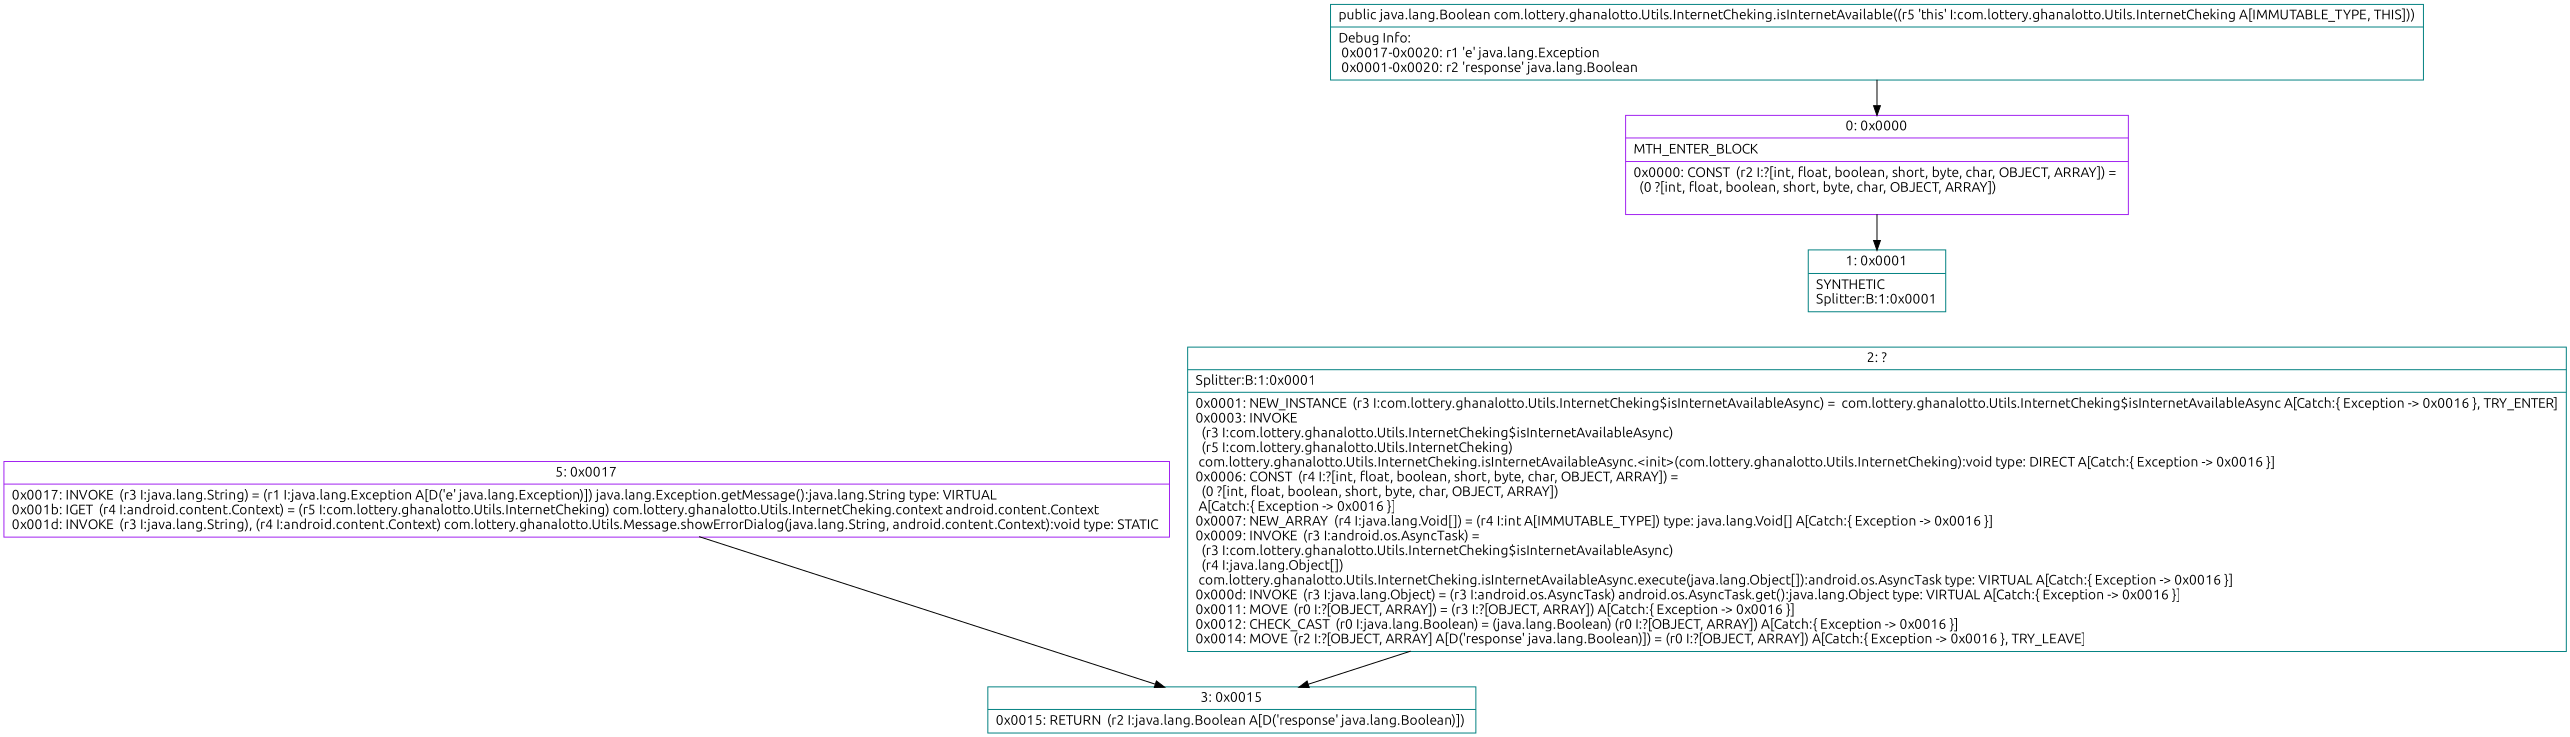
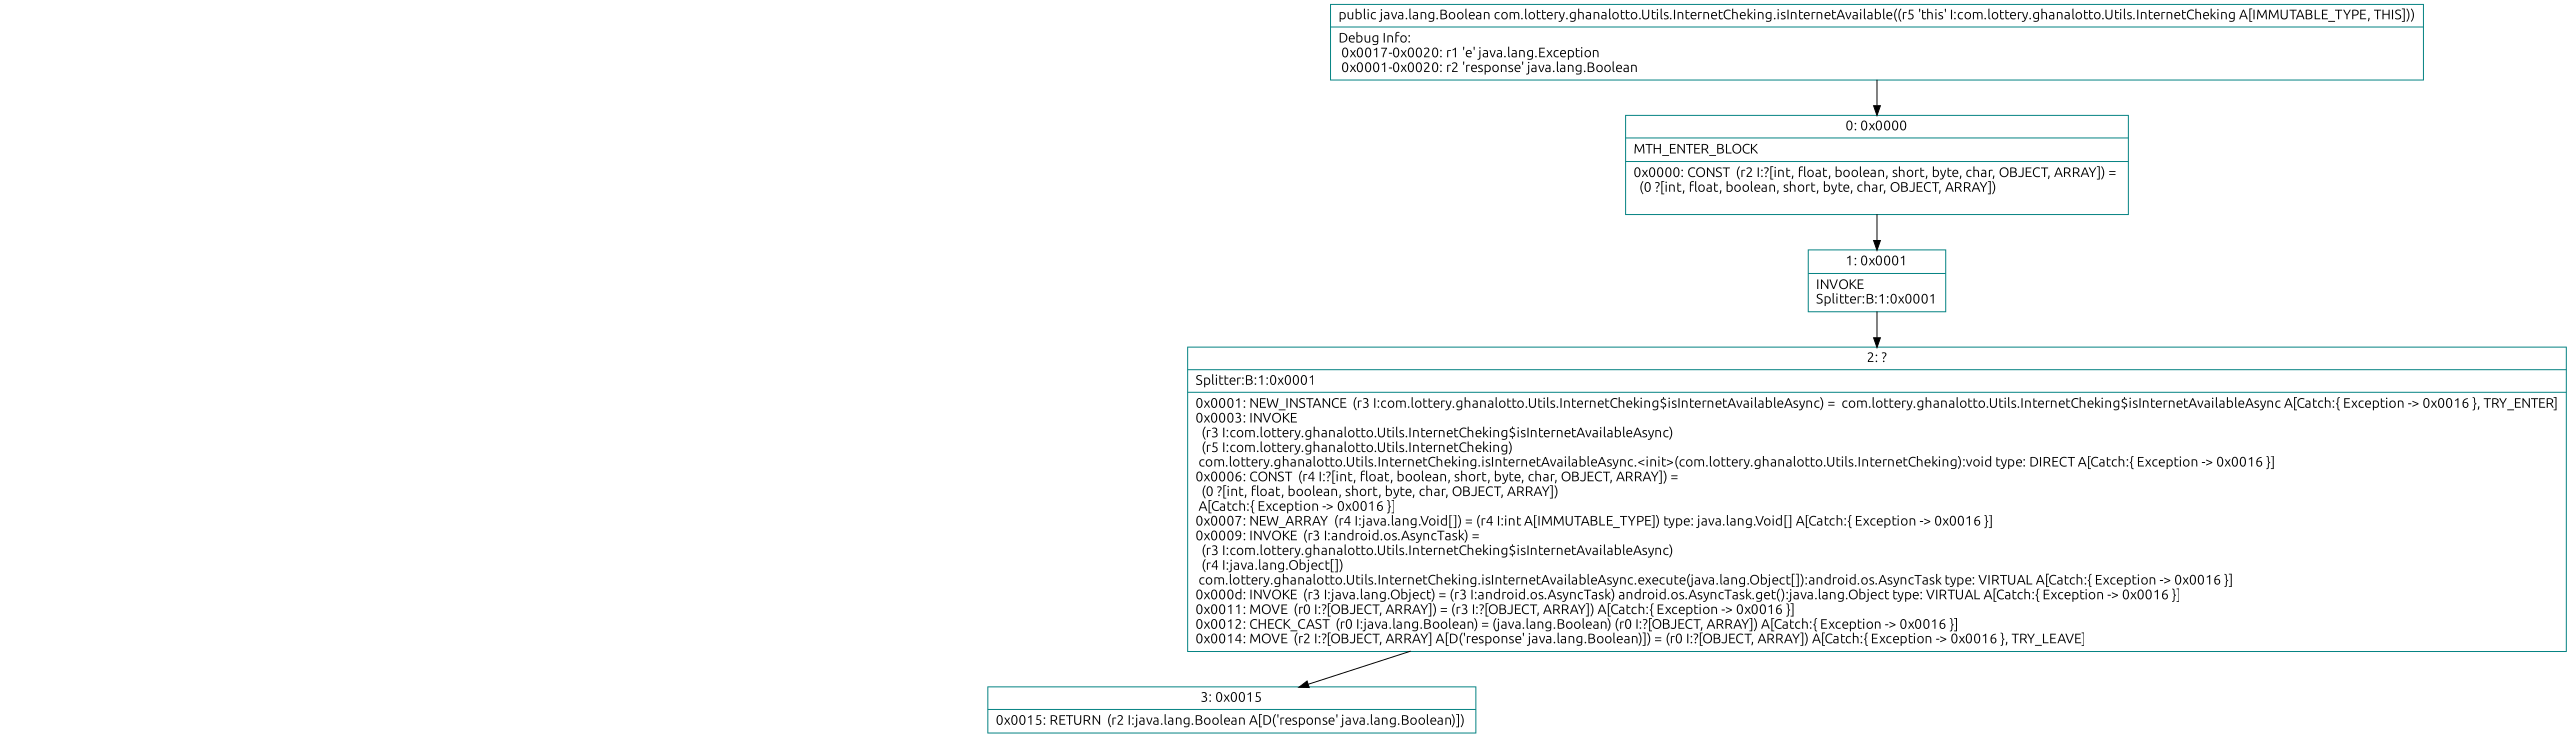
  digraph {
    fontname=Ubuntu
    node [color=teal fontname=Ubuntu shape=record]
    edge [fontname=Ubuntu]
-   n1 [color=purple label="{0\:\ 0x0000|MTH_ENTER_BLOCK\l|0x0000: CONST  (r2 I:?[int, float, boolean, short, byte, char, OBJECT, ARRAY]) = \l  (0 ?[int, float, boolean, short, byte, char, OBJECT, ARRAY])\l \l}"]
-   n2 [label="{1\:\ 0x0001|SYNTHETIC\lSplitter:B:1:0x0001\l}"]
+   n1 [label="{0\:\ 0x0000|MTH_ENTER_BLOCK\l|0x0000: CONST  (r2 I:?[int, float, boolean, short, byte, char, OBJECT, ARRAY]) = \l  (0 ?[int, float, boolean, short, byte, char, OBJECT, ARRAY])\l \l}"]
+   n2 [label="{1\:\ 0x0001|INVOKE\lSplitter:B:1:0x0001\l}"]
    n3 [label="{2\:\ ?|Splitter:B:1:0x0001\l|0x0001: NEW_INSTANCE  (r3 I:com.lottery.ghanalotto.Utils.InternetCheking$isInternetAvailableAsync) =  com.lottery.ghanalotto.Utils.InternetCheking$isInternetAvailableAsync A[Catch:\{ Exception \-\> 0x0016 \}, TRY_ENTER]\l0x0003: INVOKE  \l  (r3 I:com.lottery.ghanalotto.Utils.InternetCheking$isInternetAvailableAsync)\l  (r5 I:com.lottery.ghanalotto.Utils.InternetCheking)\l com.lottery.ghanalotto.Utils.InternetCheking.isInternetAvailableAsync.\<init\>(com.lottery.ghanalotto.Utils.InternetCheking):void type: DIRECT A[Catch:\{ Exception \-\> 0x0016 \}]\l0x0006: CONST  (r4 I:?[int, float, boolean, short, byte, char, OBJECT, ARRAY]) = \l  (0 ?[int, float, boolean, short, byte, char, OBJECT, ARRAY])\l A[Catch:\{ Exception \-\> 0x0016 \}]\l0x0007: NEW_ARRAY  (r4 I:java.lang.Void[]) = (r4 I:int A[IMMUTABLE_TYPE]) type: java.lang.Void[] A[Catch:\{ Exception \-\> 0x0016 \}]\l0x0009: INVOKE  (r3 I:android.os.AsyncTask) = \l  (r3 I:com.lottery.ghanalotto.Utils.InternetCheking$isInternetAvailableAsync)\l  (r4 I:java.lang.Object[])\l com.lottery.ghanalotto.Utils.InternetCheking.isInternetAvailableAsync.execute(java.lang.Object[]):android.os.AsyncTask type: VIRTUAL A[Catch:\{ Exception \-\> 0x0016 \}]\l0x000d: INVOKE  (r3 I:java.lang.Object) = (r3 I:android.os.AsyncTask) android.os.AsyncTask.get():java.lang.Object type: VIRTUAL A[Catch:\{ Exception \-\> 0x0016 \}]\l0x0011: MOVE  (r0 I:?[OBJECT, ARRAY]) = (r3 I:?[OBJECT, ARRAY]) A[Catch:\{ Exception \-\> 0x0016 \}]\l0x0012: CHECK_CAST  (r0 I:java.lang.Boolean) = (java.lang.Boolean) (r0 I:?[OBJECT, ARRAY]) A[Catch:\{ Exception \-\> 0x0016 \}]\l0x0014: MOVE  (r2 I:?[OBJECT, ARRAY] A[D('response' java.lang.Boolean)]) = (r0 I:?[OBJECT, ARRAY]) A[Catch:\{ Exception \-\> 0x0016 \}, TRY_LEAVE]\l}"]
    n4 [label="{3\:\ 0x0015|0x0015: RETURN  (r2 I:java.lang.Boolean A[D('response' java.lang.Boolean)]) \l}"]
-   n5 [color=purple label="{5\:\ 0x0017|0x0017: INVOKE  (r3 I:java.lang.String) = (r1 I:java.lang.Exception A[D('e' java.lang.Exception)]) java.lang.Exception.getMessage():java.lang.String type: VIRTUAL \l0x001b: IGET  (r4 I:android.content.Context) = (r5 I:com.lottery.ghanalotto.Utils.InternetCheking) com.lottery.ghanalotto.Utils.InternetCheking.context android.content.Context \l0x001d: INVOKE  (r3 I:java.lang.String), (r4 I:android.content.Context) com.lottery.ghanalotto.Utils.Message.showErrorDialog(java.lang.String, android.content.Context):void type: STATIC \l}"]
    n6 [label="{public java.lang.Boolean com.lottery.ghanalotto.Utils.InternetCheking.isInternetAvailable((r5 'this' I:com.lottery.ghanalotto.Utils.InternetCheking A[IMMUTABLE_TYPE, THIS]))  | Debug Info:\l  0x0017\-0x0020: r1 'e' java.lang.Exception\l  0x0001\-0x0020: r2 'response' java.lang.Boolean\l}"]
    n1 -> n2
+   n2 -> n3
    n3 -> n4
-   n5 -> n4
    n6 -> n1
  }
